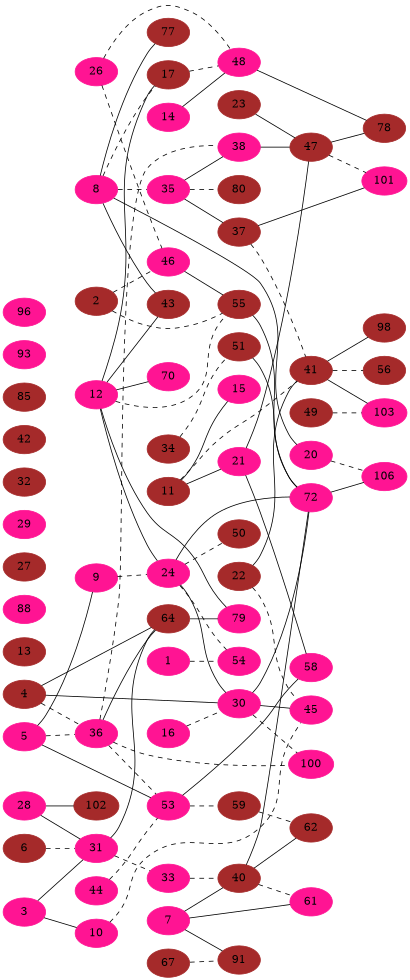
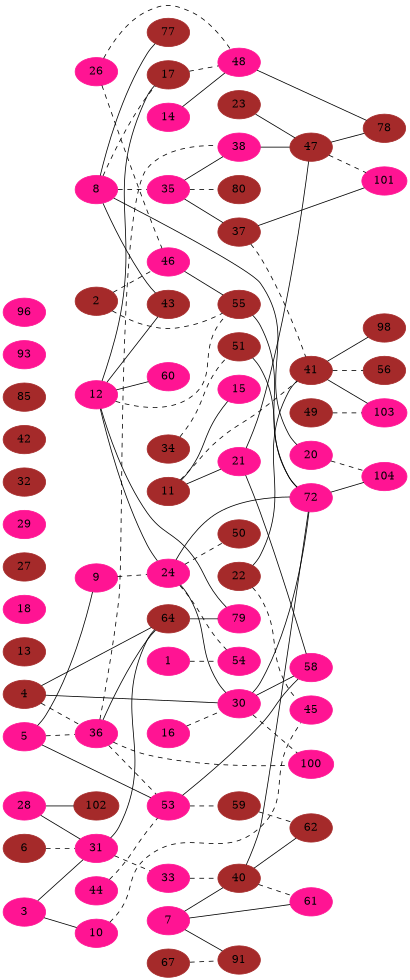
  graph {
    rankdir=LR
    node [color=deeppink style=filled]
    edge [style=solid]
    1 [super="+88"]
    54
    2 [color=brown super="+68"]
    46 [super="+66"]
    55 [color=brown super="+60"]
    72 [super="+90"]
    3 [super="+52"]
    10 [super="+65"]
    31 [super="+107"]
    45 [super="+83"]
    64 [color=brown super="+84"]
    33 [super="+86"]
    4 [color=brown super="+69"]
    30 [super="+99"]
    36 [super="+75"]
    100
    53 [super="+61"]
    38
    79
    9 [super="+97"]
    24 [super="+57"]
    5
    58
    59 [color=brown]
    6 [color=brown]
    7 [super="+105"]
    40 [color=brown super="+104"]
    n28 [label=61]
    91 [color=brown super="+92"]
    62 [color=brown super="+71"]
    8 [super="+19"]
    17 [color=brown super="+25"]
    20
    35 [super="+87"]
    43 [color=brown super="+82"]
    77 [color=brown]
    48 [super="+95"]
-   106
+   106 [label=104]
    37 [color=brown]
    80 [color=brown]
    50 [color=brown]
    11 [color=brown super="+39"]
    15
    21
    41 [color=brown super="+94"]
    47 [color=brown super="+89"]
    56 [color=brown]
    98 [color=brown]
    103
    12 [super="+73"]
-   70
+   70 [label=60]
    13 [color=brown]
    78 [color=brown]
    14
    16
-   18 [label=88]
+   18
    101
    22 [color=brown]
    23 [color=brown]
    26
    27 [color=brown]
    28 [super="+76"]
    102 [color=brown]
    29
    32 [color=brown]
    51 [color=brown super="+81"]
    34 [color=brown]
    42 [color=brown]
    44
    49 [color=brown super="+74"]
    67 [color=brown]
    85 [color=brown]
    93
    96
    1 -- 54 [style=dashed]
    2 -- 46 [style=dashed]
    2 -- 55 [style=dashed]
    46 -- 55
    55 -- 72
    72 -- 106
    3 -- 10
    3 -- 31
    10 -- 45 [style=dashed]
    31 -- 64
    31 -- 33 [style=dashed]
    64 -- 79
    33 -- 40 [style=dashed]
    4 -- 64
    4 -- 30
    4 -- 36 [style=dashed]
    30 -- 72
-   30 -- 45
+   30 -- 58
    30 -- 100 [style=dashed]
    36 -- 64
    36 -- 100 [style=dashed]
    36 -- 53 [style=dashed]
    36 -- 38 [style=dashed]
    53 -- 58
    53 -- 59 [style=dashed]
    38 -- 47
    9 -- 24 [style=dashed]
    24 -- 54 [style=dashed]
    24 -- 72
    24 -- 30
    24 -- 50 [style=dashed]
    5 -- 36 [style=dashed]
    5 -- 53
    5 -- 9
    59 -- 62 [style=dashed]
    6 -- 31 [style=dashed]
    7 -- 40
    7 -- n28
    7 -- 91
    40 -- 72
    40 -- n28 [style=dashed]
    40 -- 62
    8 -- 17 [style=dashed]
    8 -- 20
    8 -- 35 [style=dashed]
    8 -- 43
    8 -- 77
    17 -- 48 [style=dashed]
    20 -- 106 [style=dashed]
    35 -- 38
    35 -- 37
    35 -- 80 [style=dashed]
    48 -- 78
    37 -- 41 [style=dashed]
    37 -- 101
    11 -- 15
    11 -- 21
    11 -- 41 [style=dashed]
    21 -- 58
    21 -- 47
    41 -- 56 [style=dashed]
    41 -- 98
    41 -- 103
    47 -- 78
    47 -- 101 [style=dashed]
    12 -- 55 [style=dashed]
    12 -- 79
    12 -- 24
    12 -- 17
    12 -- 43
    12 -- 70
    14 -- 48
    16 -- 30 [style=dashed]
    22 -- 45 [style=dashed]
    22 -- 41
    23 -- 47
    26 -- 46 [style=dashed]
    26 -- 48 [style=dashed]
    28 -- 31
    28 -- 102
    51 -- 72
    34 -- 51 [style=dashed]
    44 -- 53 [style=dashed]
    49 -- 103 [style=dashed]
    67 -- 91 [style=dashed]
  }
